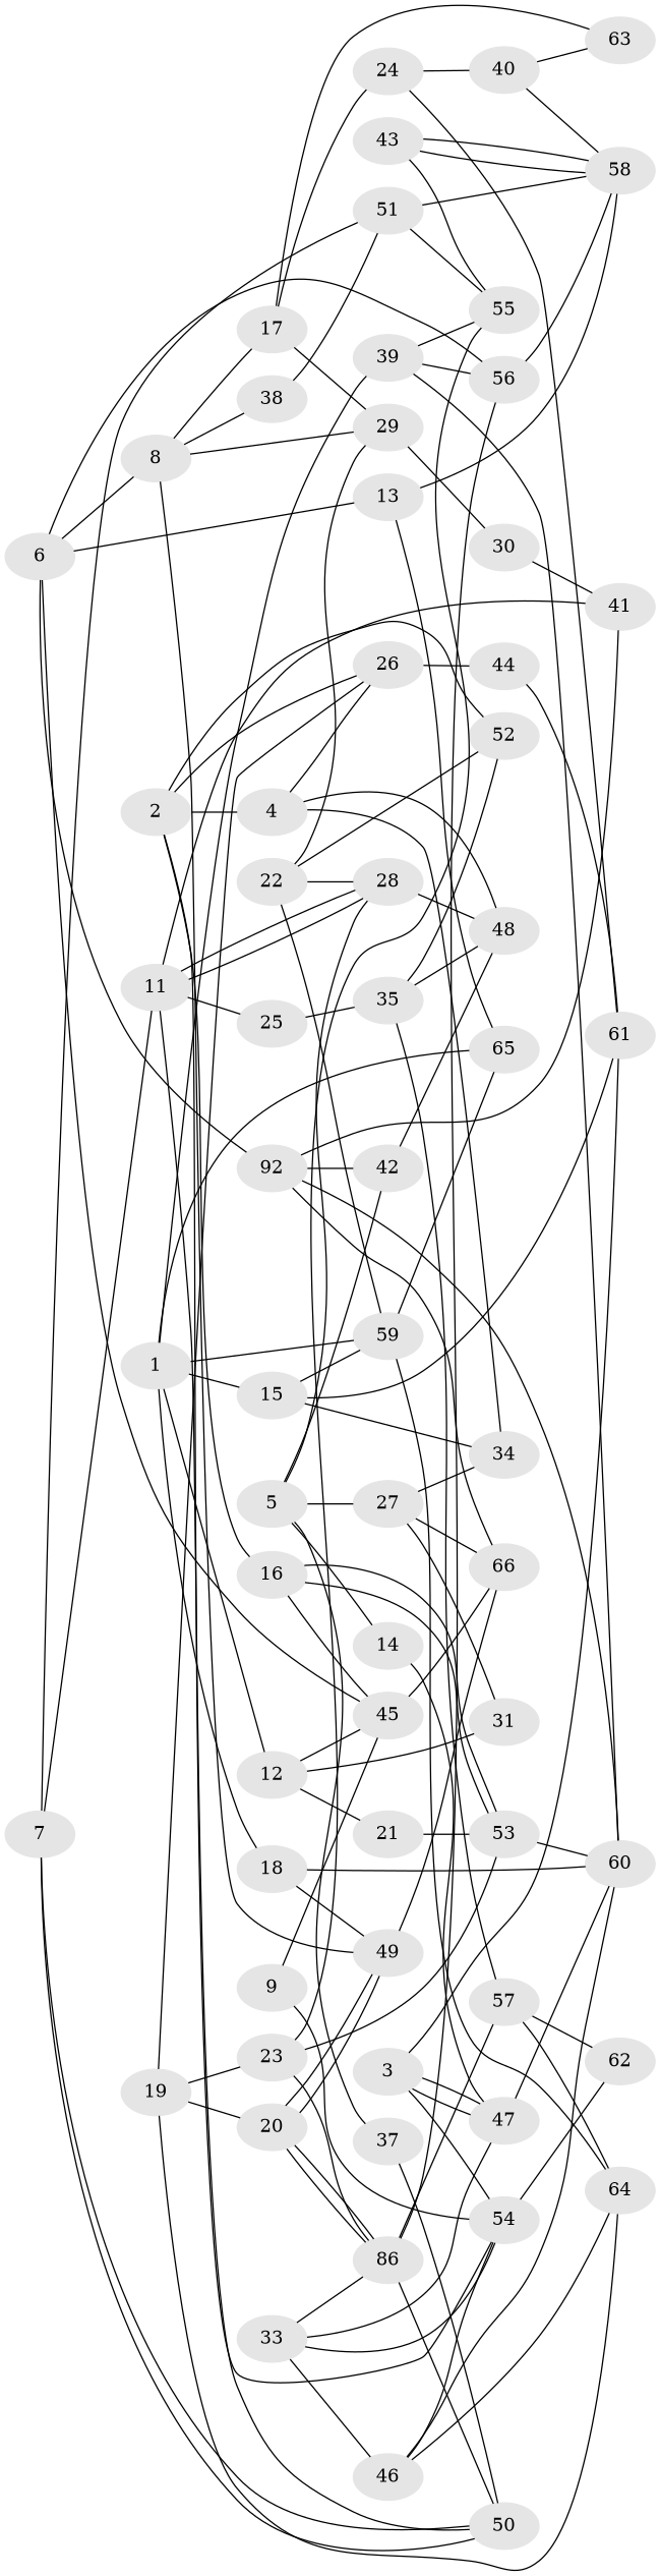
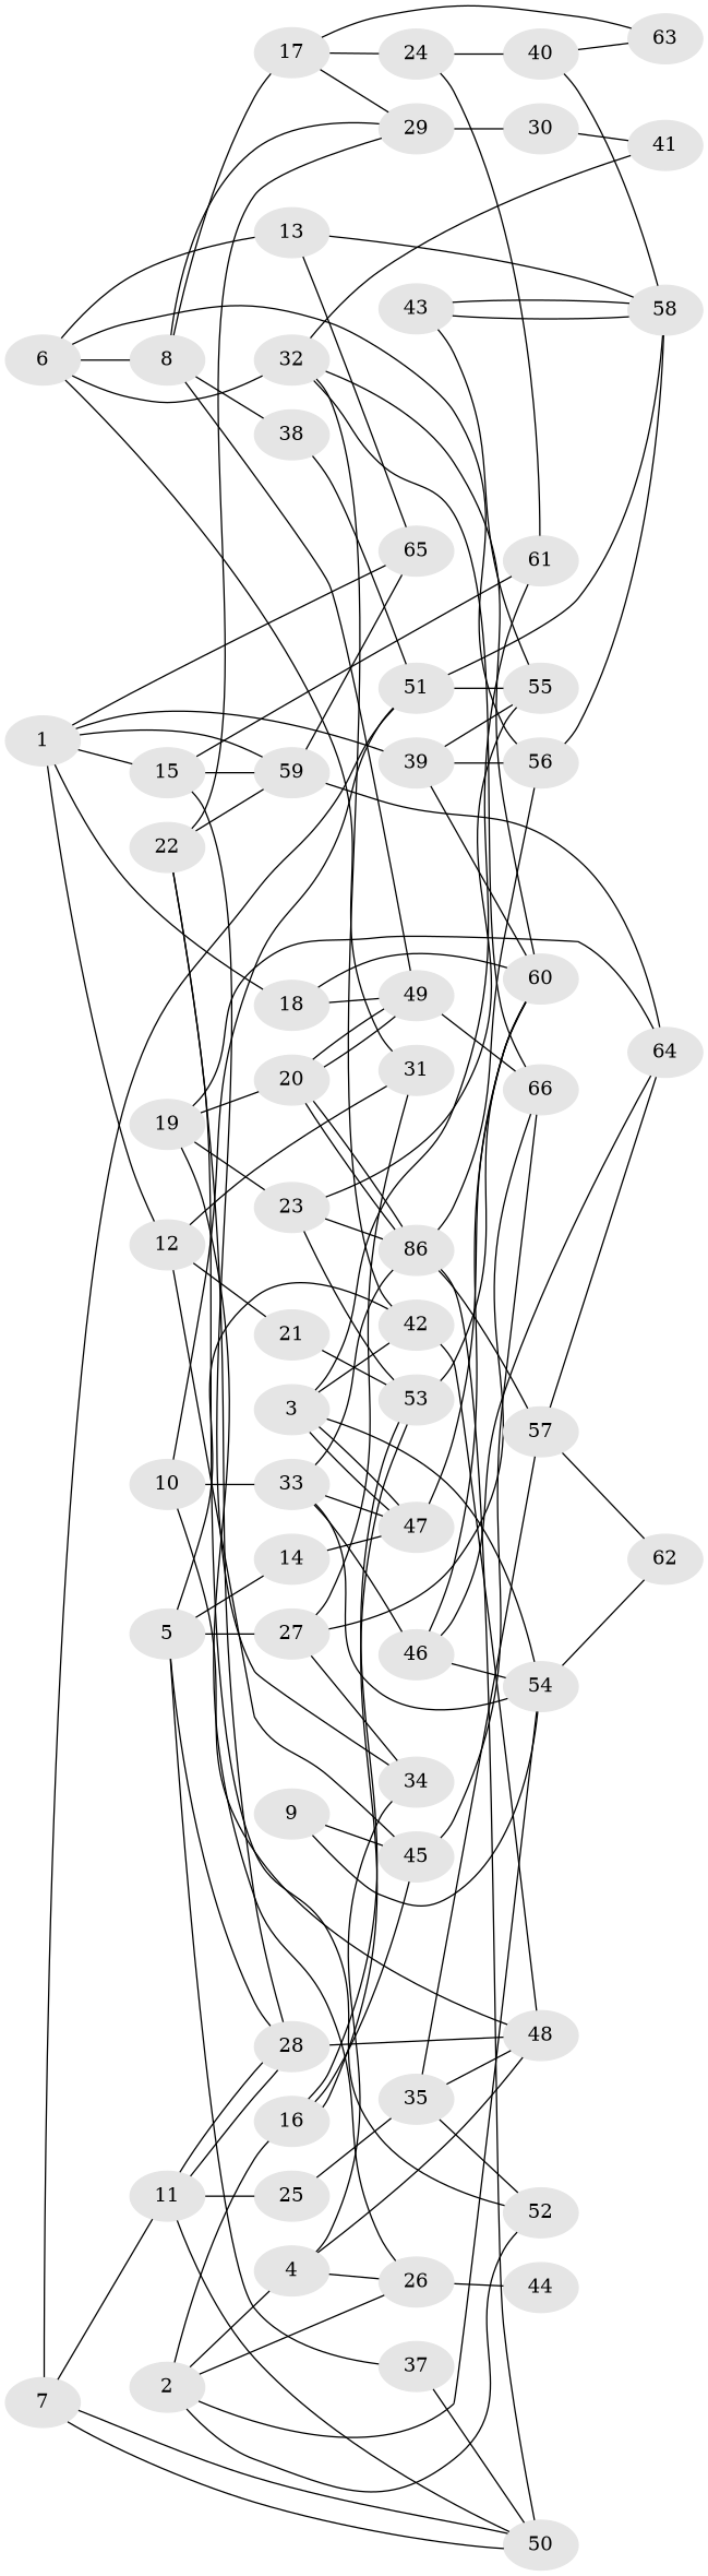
  graph {
    rankdir=LR
    node [color=gray90 style=filled]
    1
    12
    15
    18
    39
    59
    65
    31
    45
    21
    61
    34
    49
    60
    56
    55
    64
    2
    4
    16
    26
    52
    54
    48
    53
    44
    62
    3
    42
    47
    5
    14
    27
    28
    37
    66
    50
    6
    8
    13
-   32 [label=92]
+   32
    17
    29
    38
    58
    41
    7
    11
    51
    25
    24
    63
    30
    9
+   10
    33
    n57 [label=86]
    46
    35
    40
    19
    20
    23
    57
    22
    43
    1 -- 12
    1 -- 15
    1 -- 18
    1 -- 39
    1 -- 59
    1 -- 65
    12 -- 31
    12 -- 45
    12 -- 21
    15 -- 59
    15 -- 61
    15 -- 34
    18 -- 49
    18 -- 60
    39 -- 60
    39 -- 56
    39 -- 55
    59 -- 65
    59 -- 64
    45 -- 66
    21 -- 53
    49 -- 66
    56 -- 58
    2 -- 4
    2 -- 16
    2 -- 26
    2 -- 52
    2 -- 54
    4 -- 34
    4 -- 26
    4 -- 48
    16 -- 45
    16 -- 53
    16 -- 53
    26 -- 44
    54 -- 62
    53 -- 60
-   44 -- 61
    3 -- 61
    3 -- 54
+   3 -- 42
    3 -- 47
    3 -- 47
    42 -- 48
    47 -- 60
    5 -- 42
    5 -- 14
    5 -- 27
    5 -- 28
    5 -- 37
    14 -- 47
    27 -- 31
    27 -- 34
    27 -- 66
    28 -- 48
    37 -- 50
-   6 -- 45
+   6 -- 31
    6 -- 56
    6 -- 8
    6 -- 13
    6 -- 32
    8 -- 49
    8 -- 17
    8 -- 29
    8 -- 38
    13 -- 65
    13 -- 58
    32 -- 60
    32 -- 42
    32 -- 66
    32 -- 41
    17 -- 29
    17 -- 24
    17 -- 63
    29 -- 30
    38 -- 51
    7 -- 50
    7 -- 50
    7 -- 11
    7 -- 51
    11 -- 28
    11 -- 28
    11 -- 50
-   11 -- 41
    11 -- 25
    51 -- 55
    51 -- 58
    25 -- 35
    24 -- 61
    24 -- 40
    30 -- 41
    9 -- 45
    9 -- 54
+   10 -- 48
+   10 -- 51
+   10 -- 33
    33 -- 54
    33 -- 47
    33 -- n57
    33 -- 46
    n57 -- 56
    n57 -- 50
    n57 -- 57
    46 -- 60
    46 -- 64
    46 -- 54
    35 -- 52
    35 -- 48
    35 -- 57
    40 -- 58
    40 -- 63
    19 -- 64
    19 -- 26
    19 -- 20
    19 -- 23
    20 -- 49
    20 -- 49
    20 -- n57
    20 -- n57
    23 -- 55
    23 -- 53
    23 -- n57
    57 -- 64
    57 -- 62
    22 -- 59
    22 -- 52
    22 -- 28
    22 -- 29
    43 -- 55
    43 -- 58
    43 -- 58
  }
